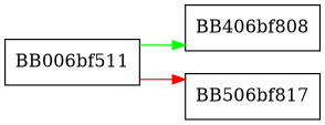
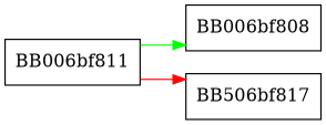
  digraph {
    rankdir=LR
    splines=ortho
    node [shape=box]
-   BB006bf811 [label=BB006bf511]
-   BB006bf808 [label=BB406bf808]
+   BB006bf811
+   BB006bf808
    n3 [label=BB506bf817]
    BB006bf811 -> BB006bf808 [color=green]
    BB006bf811 -> n3 [color=red]
  }
